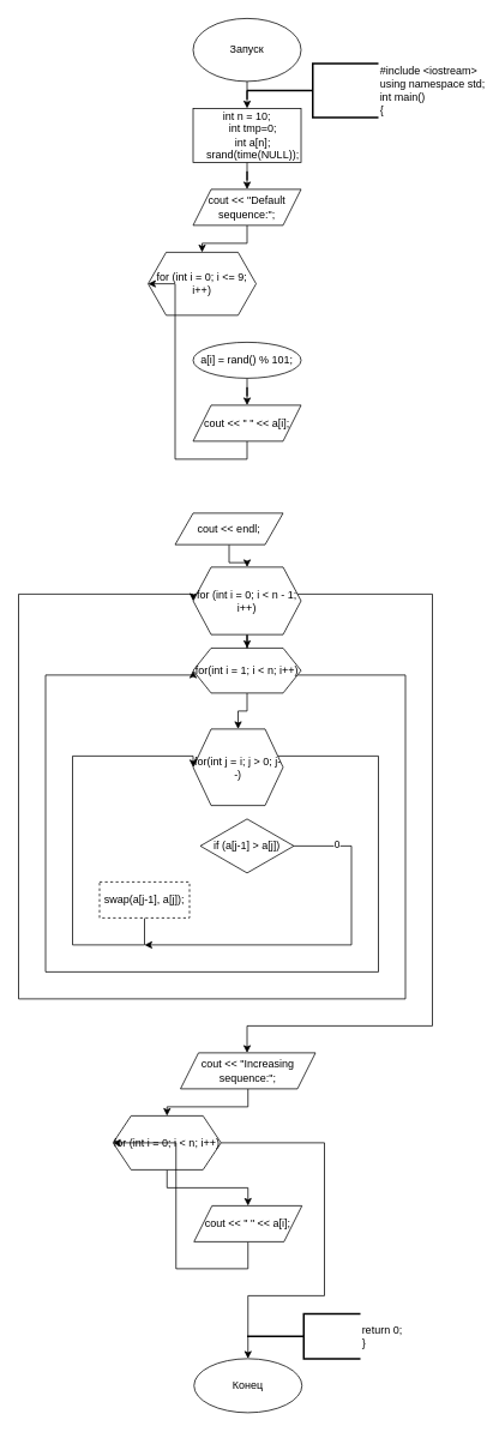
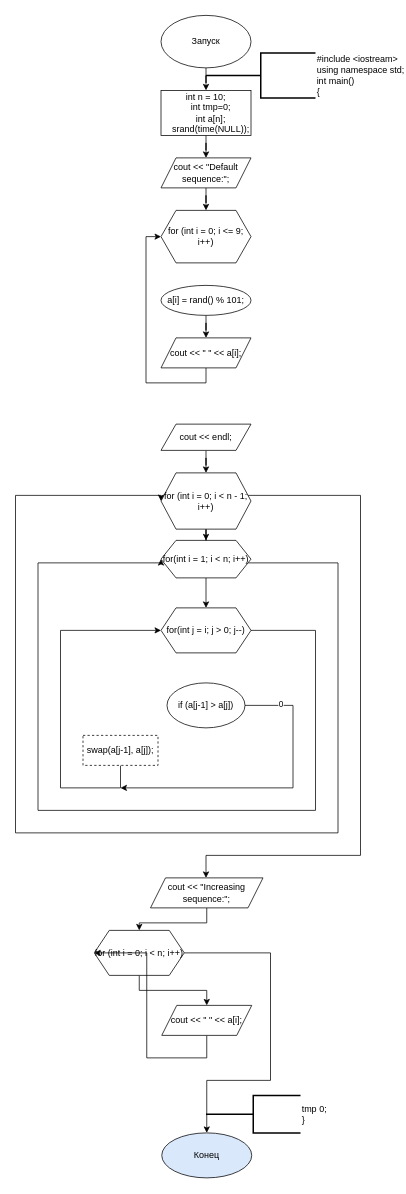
  <mxCell id="0" />
  <mxCell id="1" parent="0" />
  <mxCell id="2" value="" style="edgeStyle=orthogonalEdgeStyle;rounded=0;orthogonalLoop=1;jettySize=auto;html=1;" parent="1" source="3" target="8" edge="1"><mxGeometry relative="1" as="geometry"><mxPoint x="274" y="140" as="targetPoint" /></mxGeometry></mxCell>
  <mxCell id="3" value="Запуск" style="ellipse;whiteSpace=wrap;html=1;" parent="1" vertex="1"><mxGeometry x="214" y="20" width="120" height="70" as="geometry" /></mxCell>
- <mxCell id="4" value="Конец" style="ellipse;whiteSpace=wrap;html=1;" parent="1" vertex="1"><mxGeometry x="215" y="1510" width="120" height="60" as="geometry" /></mxCell>
- <mxCell id="5" value="return 0;&#10;}" style="strokeWidth=2;html=1;shape=mxgraph.flowchart.annotation_2;align=left;labelPosition=right;pointerEvents=1;" parent="1" vertex="1"><mxGeometry x="274" y="1460" width="126" height="50" as="geometry" /></mxCell>
+ <mxCell id="4" value="Конец" style="ellipse;whiteSpace=wrap;html=1;fillColor=#dae8fc;" parent="1" vertex="1"><mxGeometry x="215" y="1510" width="120" height="60" as="geometry" /></mxCell>
+ <mxCell id="5" value="tmp 0;&#10;}" style="strokeWidth=2;html=1;shape=mxgraph.flowchart.annotation_2;align=left;labelPosition=right;pointerEvents=1;" parent="1" vertex="1"><mxGeometry x="274" y="1460" width="126" height="50" as="geometry" /></mxCell>
  <mxCell id="6" value="&lt;div&gt;&lt;/div&gt;&lt;div&gt;&lt;/div&gt;&lt;span&gt;#include &amp;lt;iostream&amp;gt;&lt;br&gt;&lt;/span&gt;using namespace std;&lt;br&gt;int main()&lt;br&gt;{" style="strokeWidth=2;html=1;shape=mxgraph.flowchart.annotation_2;align=left;labelPosition=right;pointerEvents=1;" parent="1" vertex="1"><mxGeometry x="274" y="70" width="146" height="60" as="geometry" /></mxCell>
  <mxCell id="7" value="" style="edgeStyle=orthogonalEdgeStyle;rounded=0;orthogonalLoop=1;jettySize=auto;html=1;" edge="1" parent="1" source="8" target="10"><mxGeometry relative="1" as="geometry" /></mxCell>
  <mxCell id="8" value="int n = 10;&#10;    int tmp=0;&#10;    int a[n];&#10;    srand(time(NULL));" style="rounded=0;whiteSpace=wrap;html=1;" vertex="1" parent="1"><mxGeometry x="214" y="120" width="120" height="60" as="geometry" /></mxCell>
  <mxCell id="9" value="" style="edgeStyle=orthogonalEdgeStyle;rounded=0;orthogonalLoop=1;jettySize=auto;html=1;" edge="1" parent="1" source="10" target="11"><mxGeometry relative="1" as="geometry" /></mxCell>
  <mxCell id="10" value="cout &lt;&lt; &quot;Default sequence:&quot;;" style="shape=parallelogram;perimeter=parallelogramPerimeter;whiteSpace=wrap;html=1;fixedSize=1;rounded=0;" vertex="1" parent="1"><mxGeometry x="214" y="210" width="120" height="40" as="geometry" /></mxCell>
- <mxCell id="11" value="for (int i = 0; i &lt;= 9; i++)" style="shape=hexagon;perimeter=hexagonPerimeter2;whiteSpace=wrap;html=1;fixedSize=1;rounded=0;" vertex="1" parent="1"><mxGeometry x="164" y="280" width="120" height="70" as="geometry" /></mxCell>
+ <mxCell id="11" value="for (int i = 0; i &lt;= 9; i++)" style="shape=hexagon;perimeter=hexagonPerimeter2;whiteSpace=wrap;html=1;fixedSize=1;rounded=0;" vertex="1" parent="1"><mxGeometry x="214" y="280" width="120" height="70" as="geometry" /></mxCell>
  <mxCell id="12" value="" style="edgeStyle=orthogonalEdgeStyle;rounded=0;orthogonalLoop=1;jettySize=auto;html=1;" edge="1" parent="1" source="13" target="15"><mxGeometry relative="1" as="geometry" /></mxCell>
  <mxCell id="13" value="a[i] = rand() % 101;" style="ellipse;whiteSpace=wrap;html=1;" vertex="1" parent="1"><mxGeometry x="214" y="380" width="120" height="40" as="geometry" /></mxCell>
  <mxCell id="14" style="edgeStyle=orthogonalEdgeStyle;rounded=0;orthogonalLoop=1;jettySize=auto;html=1;entryX=0;entryY=0.5;entryDx=0;entryDy=0;" edge="1" parent="1" source="15" target="11"><mxGeometry relative="1" as="geometry"><Array as="points"><mxPoint x="274" y="510" /><mxPoint x="194" y="510" /><mxPoint x="194" y="315" /></Array></mxGeometry></mxCell>
  <mxCell id="15" value="cout &lt;&lt; &quot; &quot; &lt;&lt; a[i];" style="shape=parallelogram;perimeter=parallelogramPerimeter;whiteSpace=wrap;html=1;fixedSize=1;rounded=0;" vertex="1" parent="1"><mxGeometry x="214" y="450" width="120" height="40" as="geometry" /></mxCell>
  <mxCell id="16" value="" style="edgeStyle=orthogonalEdgeStyle;rounded=0;orthogonalLoop=1;jettySize=auto;html=1;" edge="1" parent="1" source="17" target="20"><mxGeometry relative="1" as="geometry" /></mxCell>
- <mxCell id="17" value="cout &lt;&lt; endl;" style="shape=parallelogram;perimeter=parallelogramPerimeter;whiteSpace=wrap;html=1;fixedSize=1;" vertex="1" parent="1"><mxGeometry x="194" y="570" width="120" height="35" as="geometry" /></mxCell>
+ <mxCell id="17" value="cout &lt;&lt; endl;" style="shape=parallelogram;perimeter=parallelogramPerimeter;whiteSpace=wrap;html=1;fixedSize=1;" vertex="1" parent="1"><mxGeometry x="214" y="565" width="120" height="35" as="geometry" /></mxCell>
  <mxCell id="18" value="" style="edgeStyle=orthogonalEdgeStyle;rounded=0;orthogonalLoop=1;jettySize=auto;html=1;" edge="1" parent="1" source="20" target="23"><mxGeometry relative="1" as="geometry" /></mxCell>
  <mxCell id="19" style="edgeStyle=orthogonalEdgeStyle;rounded=0;orthogonalLoop=1;jettySize=auto;html=1;" edge="1" parent="1" source="20" target="32"><mxGeometry relative="1" as="geometry"><mxPoint x="274" y="1170" as="targetPoint" /><Array as="points"><mxPoint x="480" y="660" /><mxPoint x="480" y="1140" /><mxPoint x="274" y="1140" /></Array></mxGeometry></mxCell>
  <mxCell id="20" value="for (int i = 0; i &lt; n - 1; i++)" style="shape=hexagon;perimeter=hexagonPerimeter2;whiteSpace=wrap;html=1;fixedSize=1;" vertex="1" parent="1"><mxGeometry x="214" y="630" width="120" height="75" as="geometry" /></mxCell>
  <mxCell id="21" value="" style="edgeStyle=orthogonalEdgeStyle;rounded=0;orthogonalLoop=1;jettySize=auto;html=1;" edge="1" parent="1" source="23" target="25"><mxGeometry relative="1" as="geometry" /></mxCell>
  <mxCell id="22" style="edgeStyle=orthogonalEdgeStyle;rounded=0;orthogonalLoop=1;jettySize=auto;html=1;entryX=0;entryY=0.5;entryDx=0;entryDy=0;" edge="1" parent="1" source="23" target="20"><mxGeometry relative="1" as="geometry"><Array as="points"><mxPoint x="450" y="750" /><mxPoint x="450" y="1110" /><mxPoint x="20" y="1110" /><mxPoint x="20" y="660" /></Array></mxGeometry></mxCell>
  <mxCell id="23" value="for(int i = 1; i &lt; n; i++)" style="shape=hexagon;perimeter=hexagonPerimeter2;whiteSpace=wrap;html=1;fixedSize=1;" vertex="1" parent="1"><mxGeometry x="214" y="720" width="120" height="50" as="geometry" /></mxCell>
  <mxCell id="24" style="edgeStyle=orthogonalEdgeStyle;rounded=0;orthogonalLoop=1;jettySize=auto;html=1;entryX=0;entryY=0.5;entryDx=0;entryDy=0;" edge="1" parent="1" source="25" target="23"><mxGeometry relative="1" as="geometry"><Array as="points"><mxPoint x="420" y="840" /><mxPoint x="420" y="1080" /><mxPoint x="50" y="1080" /><mxPoint x="50" y="750" /></Array></mxGeometry></mxCell>
- <mxCell id="25" value="for(int j = i; j &gt; 0; j--)" style="shape=hexagon;perimeter=hexagonPerimeter2;whiteSpace=wrap;html=1;fixedSize=1;" vertex="1" parent="1"><mxGeometry x="214" y="810" width="100" height="85" as="geometry" /></mxCell>
+ <mxCell id="25" value="for(int j = i; j &gt; 0; j--)" style="shape=hexagon;perimeter=hexagonPerimeter2;whiteSpace=wrap;html=1;fixedSize=1;" vertex="1" parent="1"><mxGeometry x="214" y="810" width="120" height="60" as="geometry" /></mxCell>
  <mxCell id="26" style="edgeStyle=orthogonalEdgeStyle;rounded=0;orthogonalLoop=1;jettySize=auto;html=1;" edge="1" parent="1" source="28"><mxGeometry relative="1" as="geometry"><mxPoint x="160" y="1050" as="targetPoint" /><Array as="points"><mxPoint x="390" y="940" /><mxPoint x="390" y="1050" /></Array></mxGeometry></mxCell>
  <mxCell id="27" value="0" style="edgeLabel;html=1;align=center;verticalAlign=middle;resizable=0;points=[];" vertex="1" connectable="0" parent="26"><mxGeometry x="-0.767" y="2" relative="1" as="geometry"><mxPoint as="offset" /></mxGeometry></mxCell>
- <mxCell id="28" value="if (a[j-1] &gt; a[j])" style="rhombus;whiteSpace=wrap;html=1;" vertex="1" parent="1"><mxGeometry x="222" y="910" width="104" height="60" as="geometry" /></mxCell>
+ <mxCell id="28" value="if (a[j-1] &gt; a[j])" style="ellipse;whiteSpace=wrap;html=1;" vertex="1" parent="1"><mxGeometry x="222" y="910" width="104" height="60" as="geometry" /></mxCell>
  <mxCell id="29" style="edgeStyle=orthogonalEdgeStyle;rounded=0;orthogonalLoop=1;jettySize=auto;html=1;entryX=0;entryY=0.5;entryDx=0;entryDy=0;" edge="1" parent="1" source="30" target="25"><mxGeometry relative="1" as="geometry"><Array as="points"><mxPoint x="160" y="1050" /><mxPoint x="80" y="1050" /><mxPoint x="80" y="840" /></Array></mxGeometry></mxCell>
  <mxCell id="30" value="swap(a[j-1], a[j]);" style="rounded=0;whiteSpace=wrap;html=1;dashed=1;" vertex="1" parent="1"><mxGeometry x="110" y="980" width="100" height="40" as="geometry" /></mxCell>
  <mxCell id="31" value="" style="edgeStyle=orthogonalEdgeStyle;rounded=0;orthogonalLoop=1;jettySize=auto;html=1;" edge="1" parent="1" source="32" target="35"><mxGeometry relative="1" as="geometry" /></mxCell>
  <mxCell id="32" value="cout &lt;&lt; &quot;Increasing sequence:&quot;;" style="shape=parallelogram;perimeter=parallelogramPerimeter;whiteSpace=wrap;html=1;fixedSize=1;" vertex="1" parent="1"><mxGeometry x="200" y="1170" width="150" height="40" as="geometry" /></mxCell>
  <mxCell id="33" style="edgeStyle=orthogonalEdgeStyle;rounded=0;orthogonalLoop=1;jettySize=auto;html=1;entryX=0.5;entryY=0;entryDx=0;entryDy=0;" edge="1" parent="1" source="35" target="37"><mxGeometry relative="1" as="geometry" /></mxCell>
  <mxCell id="34" style="edgeStyle=orthogonalEdgeStyle;rounded=0;orthogonalLoop=1;jettySize=auto;html=1;" edge="1" parent="1" source="35"><mxGeometry relative="1" as="geometry"><mxPoint x="275" y="1510" as="targetPoint" /><Array as="points"><mxPoint x="360" y="1270" /><mxPoint x="360" y="1440" /><mxPoint x="275" y="1440" /></Array></mxGeometry></mxCell>
  <mxCell id="35" value="for (int i = 0; i &lt; n; i++)" style="shape=hexagon;perimeter=hexagonPerimeter2;whiteSpace=wrap;html=1;fixedSize=1;" vertex="1" parent="1"><mxGeometry x="125" y="1240" width="120" height="60" as="geometry" /></mxCell>
  <mxCell id="36" style="edgeStyle=orthogonalEdgeStyle;rounded=0;orthogonalLoop=1;jettySize=auto;html=1;entryX=0;entryY=0.5;entryDx=0;entryDy=0;" edge="1" parent="1" source="37" target="35"><mxGeometry relative="1" as="geometry"><Array as="points"><mxPoint x="275" y="1410" /><mxPoint x="195" y="1410" /><mxPoint x="195" y="1270" /></Array></mxGeometry></mxCell>
  <mxCell id="37" value="cout &lt;&lt; &quot; &quot; &lt;&lt; a[i];" style="shape=parallelogram;perimeter=parallelogramPerimeter;whiteSpace=wrap;html=1;fixedSize=1;" vertex="1" parent="1"><mxGeometry x="215" y="1340" width="120" height="40" as="geometry" /></mxCell>
